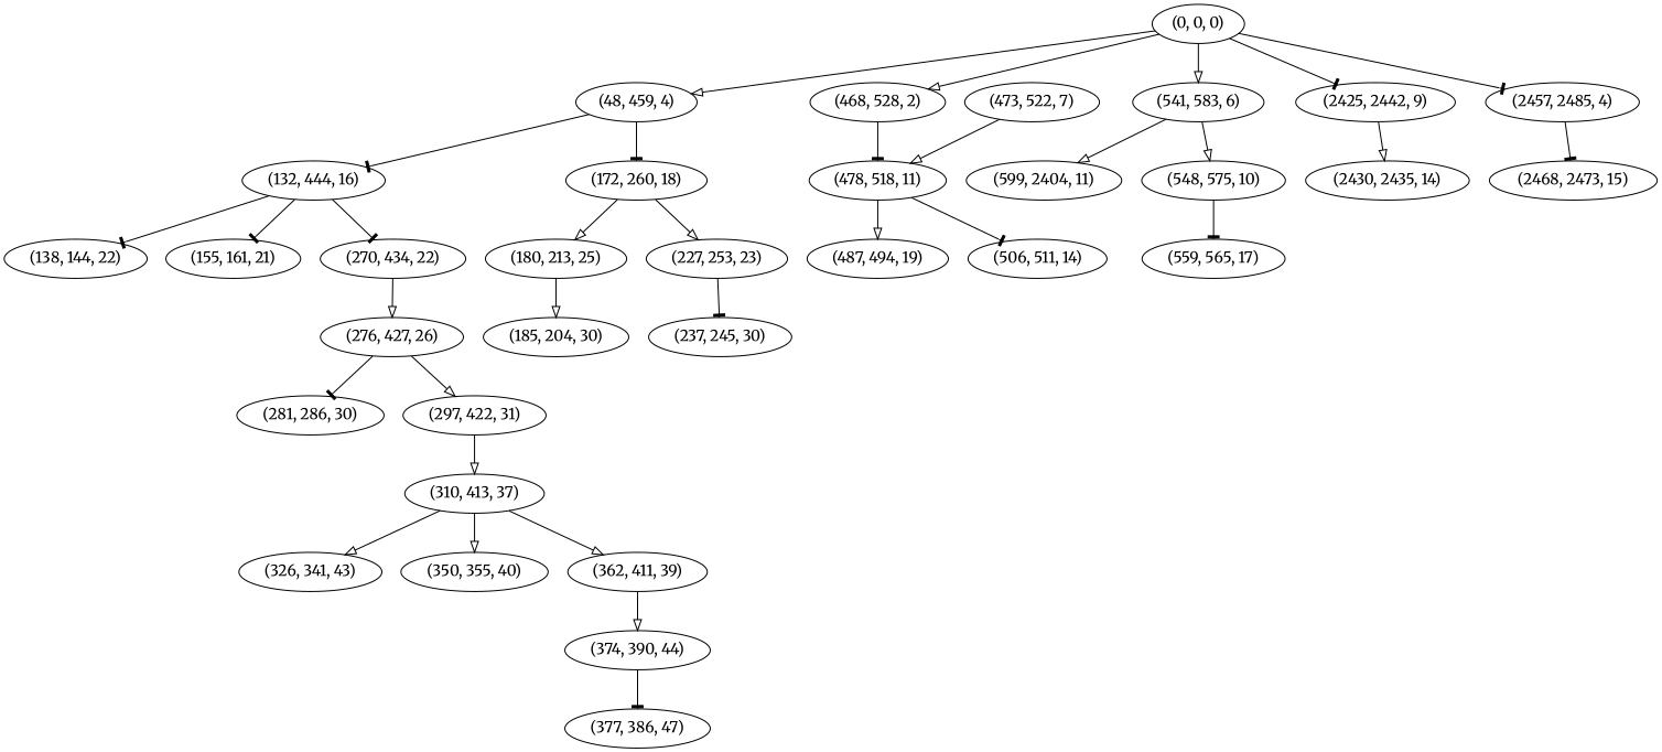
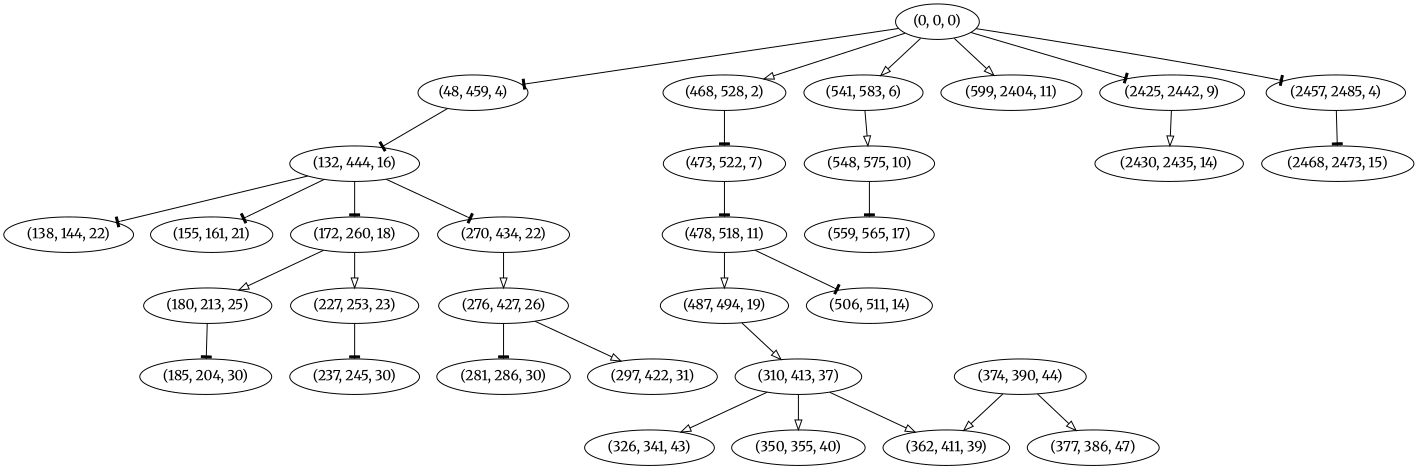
  digraph {
    fontname=Merriweather
    node [fontname=Merriweather]
    edge [arrowhead=onormal fontname=Merriweather]
    "(0, 0, 0)"
    "(48, 459, 4)"
    "(468, 528, 2)"
    "(541, 583, 6)"
    "(599, 2404, 11)"
    "(2425, 2442, 9)"
    "(2457, 2485, 4)"
    n8 [label="(132, 444, 16)"]
    "(473, 522, 7)"
    "(548, 575, 10)"
    "(2430, 2435, 14)"
    "(2468, 2473, 15)"
    "(138, 144, 22)"
    "(155, 161, 21)"
    "(172, 260, 18)"
    "(270, 434, 22)"
    "(180, 213, 25)"
    "(227, 253, 23)"
    "(276, 427, 26)"
    "(185, 204, 30)"
    "(237, 245, 30)"
    "(281, 286, 30)"
    "(297, 422, 31)"
    "(310, 413, 37)"
    "(326, 341, 43)"
    "(350, 355, 40)"
    "(362, 411, 39)"
    "(374, 390, 44)"
    "(377, 386, 47)"
    "(478, 518, 11)"
    "(487, 494, 19)"
    "(506, 511, 14)"
    "(559, 565, 17)"
-   "(0, 0, 0)" -> "(48, 459, 4)"
+   "(0, 0, 0)" -> "(48, 459, 4)" [arrowhead=tee]
    "(0, 0, 0)" -> "(468, 528, 2)"
    "(0, 0, 0)" -> "(541, 583, 6)"
-   "(541, 583, 6)" -> "(599, 2404, 11)"
+   "(0, 0, 0)" -> "(599, 2404, 11)"
    "(0, 0, 0)" -> "(2425, 2442, 9)" [arrowhead=tee]
    "(0, 0, 0)" -> "(2457, 2485, 4)" [arrowhead=tee]
    "(48, 459, 4)" -> n8 [arrowhead=tee]
-   "(468, 528, 2)" -> "(478, 518, 11)" [arrowhead=tee]
+   "(468, 528, 2)" -> "(473, 522, 7)" [arrowhead=tee]
    "(541, 583, 6)" -> "(548, 575, 10)"
    "(2425, 2442, 9)" -> "(2430, 2435, 14)"
    "(2457, 2485, 4)" -> "(2468, 2473, 15)" [arrowhead=tee]
    n8 -> "(138, 144, 22)" [arrowhead=tee]
    n8 -> "(155, 161, 21)" [arrowhead=tee]
-   "(48, 459, 4)" -> "(172, 260, 18)" [arrowhead=tee]
+   n8 -> "(172, 260, 18)" [arrowhead=tee]
    n8 -> "(270, 434, 22)" [arrowhead=tee]
-   "(473, 522, 7)" -> "(478, 518, 11)"
+   "(473, 522, 7)" -> "(478, 518, 11)" [arrowhead=tee]
    "(548, 575, 10)" -> "(559, 565, 17)" [arrowhead=tee]
    "(172, 260, 18)" -> "(180, 213, 25)"
    "(172, 260, 18)" -> "(227, 253, 23)"
    "(270, 434, 22)" -> "(276, 427, 26)"
-   "(180, 213, 25)" -> "(185, 204, 30)"
+   "(180, 213, 25)" -> "(185, 204, 30)" [arrowhead=tee]
    "(227, 253, 23)" -> "(237, 245, 30)" [arrowhead=tee]
    "(276, 427, 26)" -> "(281, 286, 30)" [arrowhead=tee]
    "(276, 427, 26)" -> "(297, 422, 31)"
-   "(297, 422, 31)" -> "(310, 413, 37)"
+   "(487, 494, 19)" -> "(310, 413, 37)"
    "(310, 413, 37)" -> "(326, 341, 43)"
    "(310, 413, 37)" -> "(350, 355, 40)"
    "(310, 413, 37)" -> "(362, 411, 39)"
-   "(362, 411, 39)" -> "(374, 390, 44)"
-   "(374, 390, 44)" -> "(377, 386, 47)" [arrowhead=tee]
+   "(374, 390, 44)" -> "(362, 411, 39)"
+   "(374, 390, 44)" -> "(377, 386, 47)"
    "(478, 518, 11)" -> "(487, 494, 19)"
    "(478, 518, 11)" -> "(506, 511, 14)" [arrowhead=tee]
  }
